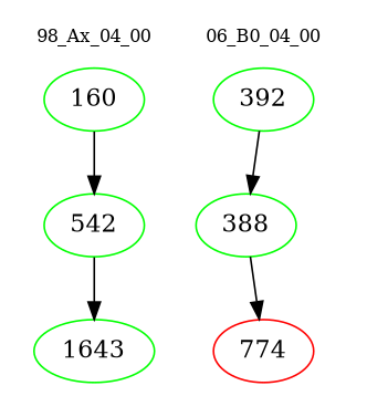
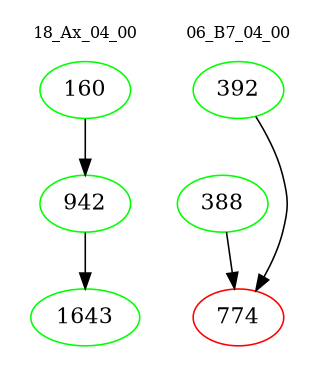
  digraph {
    node [color=green]
    edge [color=black]
    n1 [label=160]
-   n2 [label=542]
+   n2 [label=942]
    n3 [label=1643]
    n4 [label=392]
    n5 [label=388]
    n6 [color=red label=774]
    subgraph cluster_1 {
      color=white
      fontsize=10
-     label="98_Ax_04_00"
+     label="18_Ax_04_00"
      n1
      n2
      n3
    }
    subgraph cluster_2 {
      color=white
      fontsize=10
-     label="06_B0_04_00"
+     label="06_B7_04_00"
      n4
      n5
      n6
    }
    n1 -> n2
    n2 -> n3
-   n4 -> n5
+   n4 -> n6
    n5 -> n6
  }
